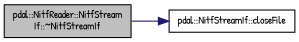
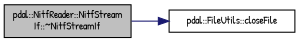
  digraph {
    rankdir=LR
    fontname="Patrick Hand"
    node [color=black fontname="Patrick Hand" fontsize=10 shape=record style=filled]
    n1 [fillcolor=grey75 fontcolor=black height=0.2 label="pdal::NitfReader::NitfStream\lIf::~NitfStreamIf" width=0.4]
-   n2 [fillcolor=white height=0.2 label="pdal::NitfStreamIf::closeFile" width=0.4]
+   n2 [fillcolor=white height=0.2 label="pdal::FileUtils::closeFile" width=0.4]
    n1 -> n2 [color=midnightblue fontname="Patrick Hand" fontsize=10 labelfontname=Helvetica labelfontsize=10 style=solid]
  }
